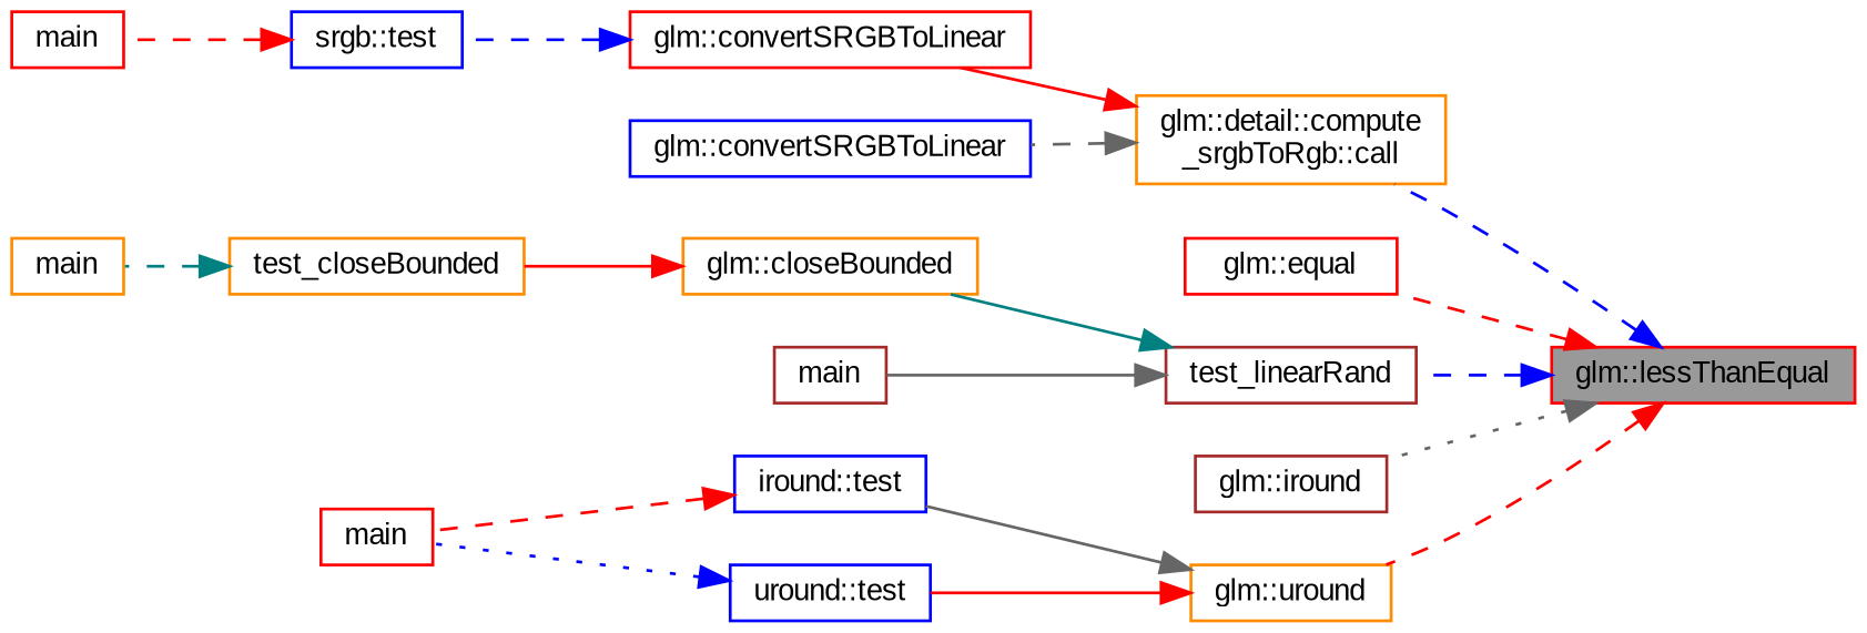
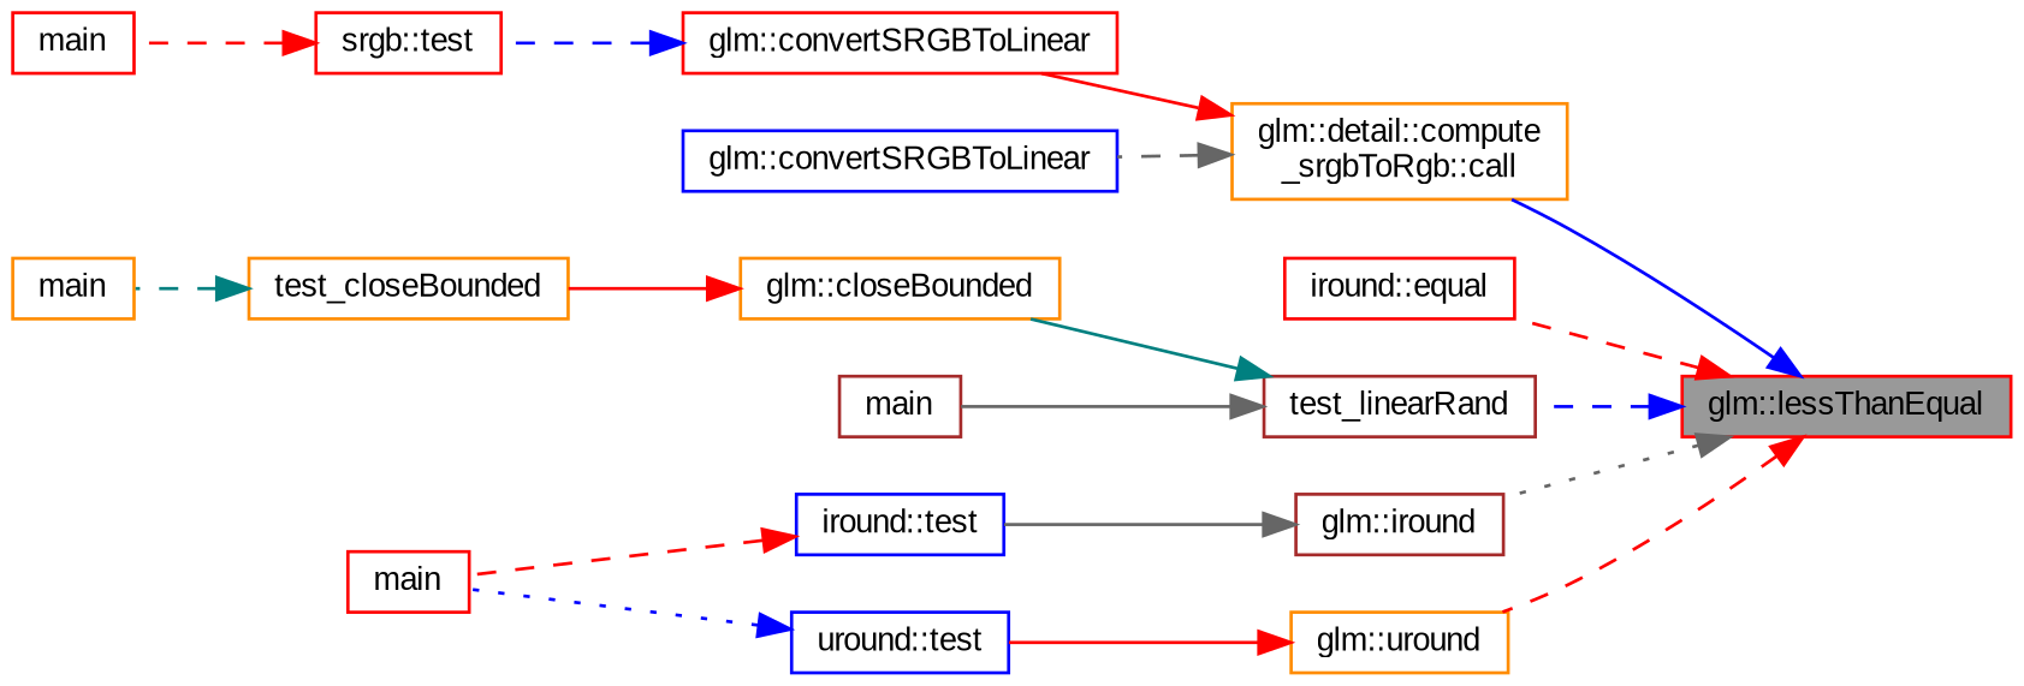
  digraph {
    fontname="Liberation Sans"
    rankdir=RL
    node [color=red fillcolor=white fontname="Liberation Sans" fontsize=10 shape=box style=filled]
    edge [color=red dir=back fontname="Liberation Sans" fontsize=10 labelfontname=Helvetica labelfontsize=10 style=dashed]
    n1 [fillcolor=grey60 fontcolor=black height=0.2 label="glm::lessThanEqual" width=0.4]
    n2 [color=darkorange height=0.2 label="glm::detail::compute\l_srgbToRgb::call" width=0.4]
-   n3 [height=0.2 label="glm::equal" width=0.4]
+   n3 [height=0.2 label="iround::equal" width=0.4]
    n4 [color=brown height=0.2 label="glm::iround" width=0.4]
    n5 [color=brown height=0.2 label=test_linearRand width=0.4]
    n6 [color=darkorange height=0.2 label="glm::uround" width=0.4]
    n7 [height=0.2 label="glm::convertSRGBToLinear" width=0.4]
    n8 [color=blue height=0.2 label="glm::convertSRGBToLinear" width=0.4]
    n9 [color=darkorange height=0.2 label="glm::closeBounded" width=0.4]
    n10 [color=darkorange height=0.2 label=test_closeBounded width=0.4]
    n11 [color=blue height=0.2 label="iround::test" width=0.4]
    n12 [color=brown height=0.2 label=main width=0.4]
    n13 [color=blue height=0.2 label="uround::test" width=0.4]
-   n14 [color=blue height=0.2 label="srgb::test" width=0.4]
+   n14 [height=0.2 label="srgb::test" width=0.4]
    n15 [height=0.2 label=main width=0.4]
    n16 [color=darkorange height=0.2 label=main width=0.4]
    n17 [height=0.2 label=main width=0.4]
-   n1 -> n2 [color=blue]
+   n1 -> n2 [color=blue style=solid]
    n1 -> n3
    n1 -> n4 [color=gray40 style=dotted]
    n1 -> n5 [color=blue]
    n1 -> n6
    n2 -> n7 [style=solid]
    n2 -> n8 [color=gray40]
-   n6 -> n11 [color=gray40 style=solid]
+   n4 -> n11 [color=gray40 style=solid]
    n5 -> n9 [color=teal style=solid]
    n5 -> n12 [color=gray40 style=solid]
    n6 -> n13 [style=solid]
    n7 -> n14 [color=blue]
    n9 -> n10 [style=solid]
    n10 -> n16 [color=teal]
    n11 -> n17
    n13 -> n17 [color=blue style=dotted]
    n14 -> n15
  }
